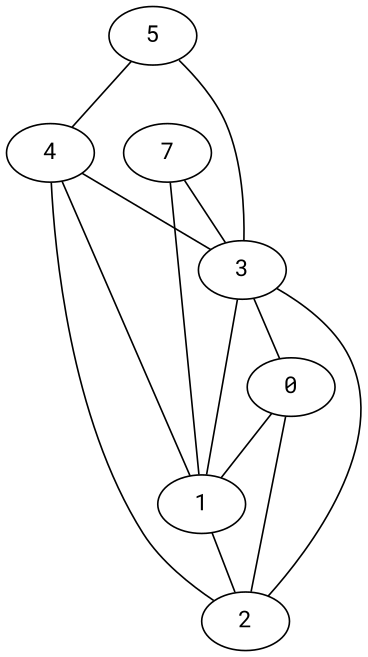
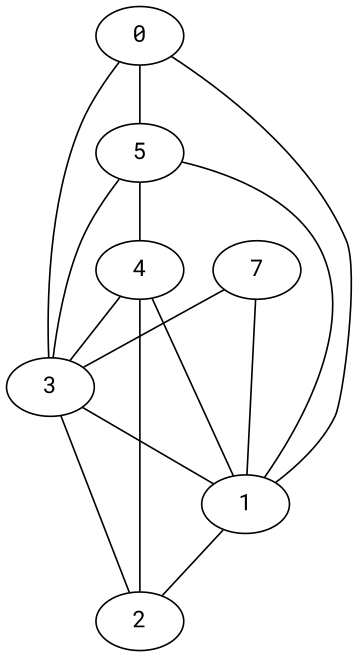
  graph {
    fontname="Roboto Mono"
    node [fontname="Roboto Mono"]
    edge [fontname="Roboto Mono"]
    n1 [label=0]
    n2 [label=1]
    n3 [label=2]
    n4 [label=3]
    n5 [label=4]
    n6 [label=5]
    n7 [label=7]
    n1 -- n2
-   n1 -- n3
+   n1 -- n6
    n2 -- n3
    n4 -- n1
    n4 -- n2
    n4 -- n3
    n5 -- n2
    n5 -- n3
    n5 -- n4
+   n6 -- n2
    n6 -- n4
    n6 -- n5
    n7 -- n2
    n7 -- n4
  }
